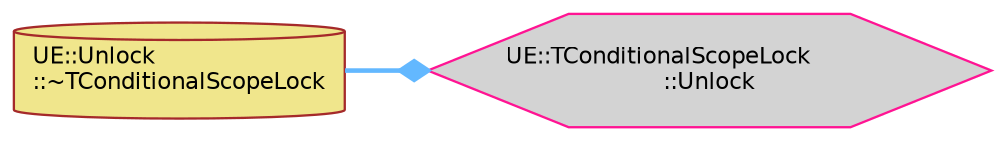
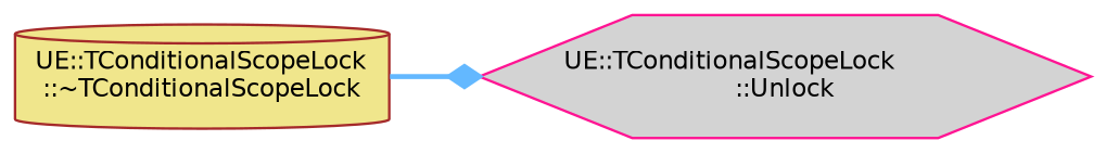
  digraph {
    rankdir=LR
    node [fontname=Helvetica fontsize=10 style=filled]
-   n1 [color=brown fillcolor=khaki fontcolor=black height=0.2 label="UE::Unlock\l::~TConditionalScopeLock" shape=cylinder width=0.4]
+   n1 [color=brown fillcolor=khaki fontcolor=black height=0.2 label="UE::TConditionalScopeLock\l::~TConditionalScopeLock" shape=cylinder width=0.4]
    n2 [color=deeppink fillcolor=lightgrey height=0.2 label="UE::TConditionalScopeLock\l::Unlock" shape=hexagon width=0.4]
    n1 -> n2 [color=steelblue1 fontname=Helvetica fontsize=10 labelfontname=Helvetica labelfontsize=10 style=bold arrowhead=diamond]
  }
